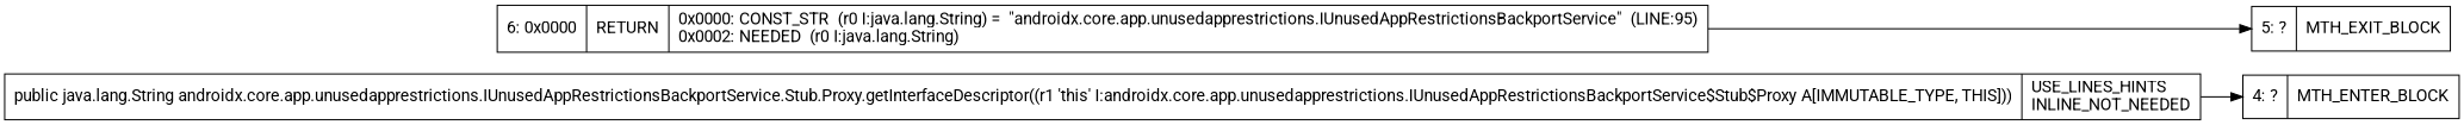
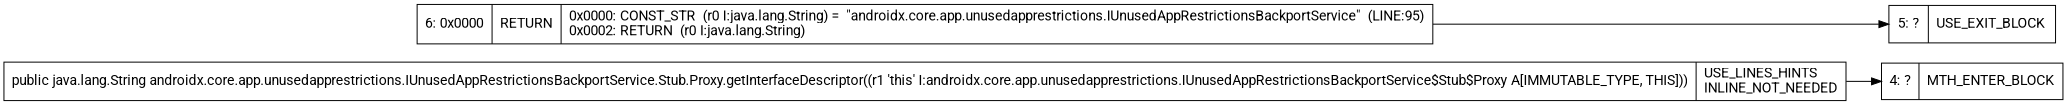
  digraph {
    fontname=Roboto
    rankdir=LR
    node [fontname=Roboto shape=record]
    edge [fontname=Roboto]
    n1 [label="{4\:\ ?|MTH_ENTER_BLOCK\l}"]
-   n2 [label="{6\:\ 0x0000|RETURN\l|0x0000: CONST_STR  (r0 I:java.lang.String) =  \"androidx.core.app.unusedapprestrictions.IUnusedAppRestrictionsBackportService\"  (LINE:95)\l0x0002: NEEDED  (r0 I:java.lang.String) \l}"]
-   n3 [label="{5\:\ ?|MTH_EXIT_BLOCK\l}"]
+   n2 [label="{6\:\ 0x0000|RETURN\l|0x0000: CONST_STR  (r0 I:java.lang.String) =  \"androidx.core.app.unusedapprestrictions.IUnusedAppRestrictionsBackportService\"  (LINE:95)\l0x0002: RETURN  (r0 I:java.lang.String) \l}"]
+   n3 [label="{5\:\ ?|USE_EXIT_BLOCK\l}"]
    n4 [label="{public java.lang.String androidx.core.app.unusedapprestrictions.IUnusedAppRestrictionsBackportService.Stub.Proxy.getInterfaceDescriptor((r1 'this' I:androidx.core.app.unusedapprestrictions.IUnusedAppRestrictionsBackportService$Stub$Proxy A[IMMUTABLE_TYPE, THIS]))  | USE_LINES_HINTS\lINLINE_NOT_NEEDED\l}"]
    n2 -> n3
    n4 -> n1
  }
